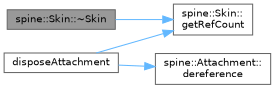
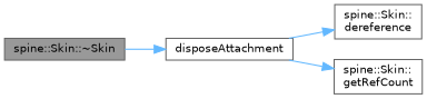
  digraph {
    rankdir=LR
    node [color=grey40 fillcolor=white fontname=Helvetica fontsize=10 shape=box style=filled]
    edge [color=steelblue1 fontname=Helvetica fontsize=10 labelfontname=Helvetica labelfontsize=10 style=solid]
    n1 [color=gray40 fillcolor=grey60 fontcolor=black height=0.2 label="spine::Skin::~Skin" width=0.4]
    n2 [height=0.2 label=disposeAttachment width=0.4]
-   n3 [height=0.2 label="spine::Attachment::\ldereference" width=0.4]
+   n3 [height=0.2 label="spine::Skin::\ldereference" width=0.4]
    n4 [height=0.2 label="spine::Skin::\lgetRefCount" width=0.4]
-   n1 -> n4
+   n1 -> n2
    n2 -> n3
    n2 -> n4
  }
